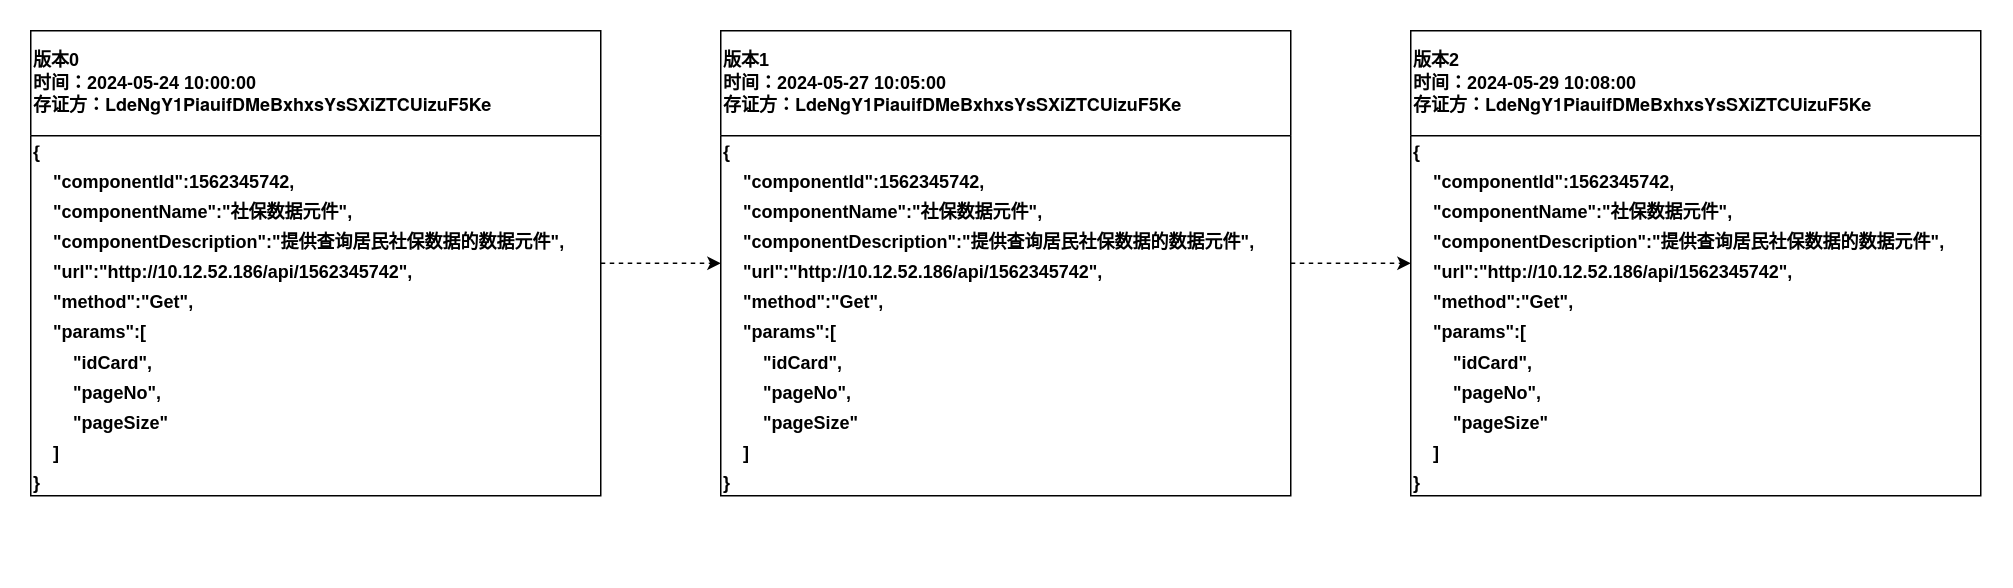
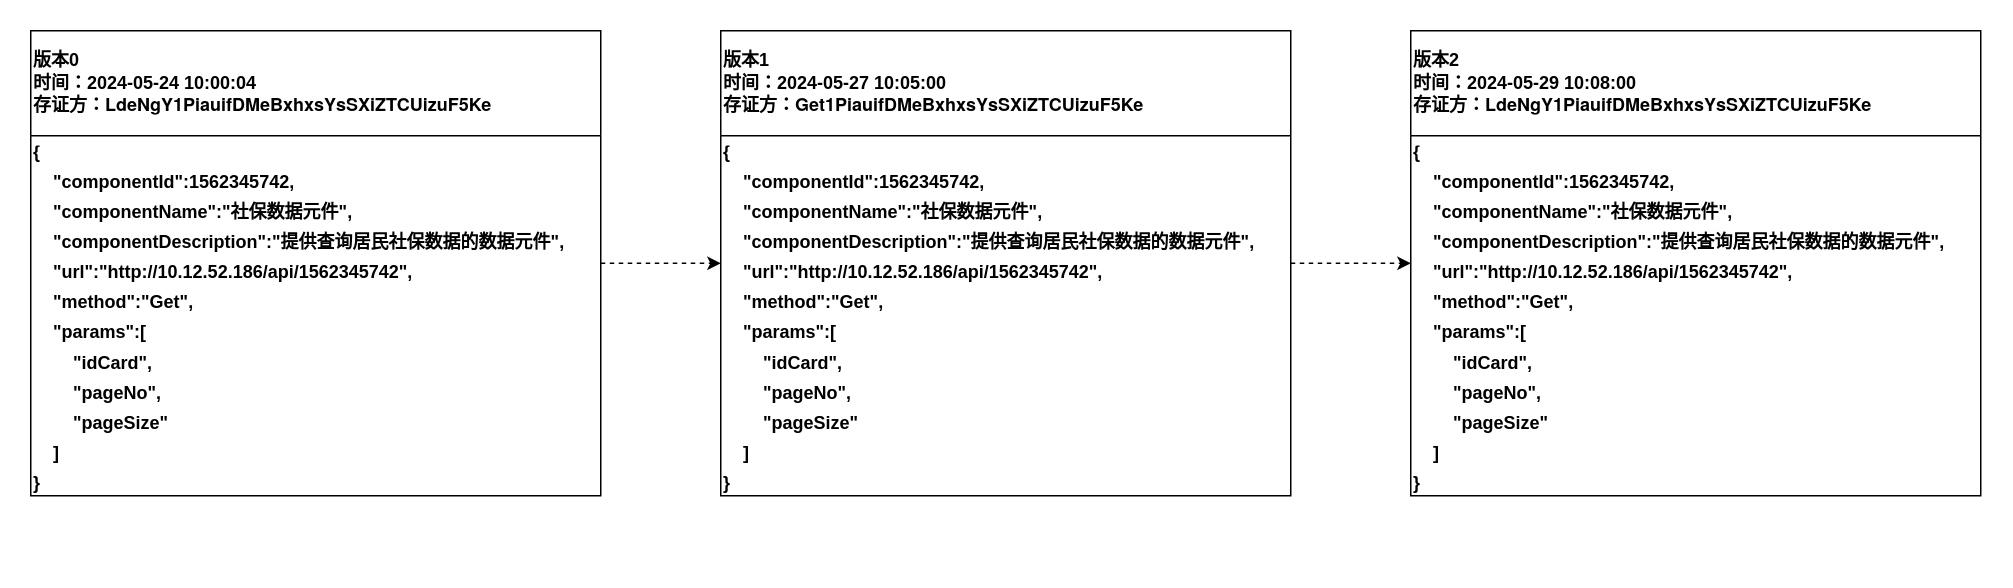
  <mxCell id="0" />
  <mxCell id="1" parent="0" />
  <mxCell id="2" value="" style="edgeStyle=orthogonalEdgeStyle;rounded=0;orthogonalLoop=1;jettySize=auto;html=1;dashed=1;" parent="1" source="3" target="6" edge="1"><mxGeometry relative="1" as="geometry" /></mxCell>
- <mxCell id="3" value="版本0&lt;div&gt;时间：2024-05-24 10:00:00&lt;/div&gt;&lt;div&gt;存证方：&lt;span style=&quot;background-color: rgb(255, 255, 255); font-family: &amp;quot;Helvetica Neue&amp;quot;, Helvetica, Arial, &amp;quot;PingFang SC&amp;quot;, &amp;quot;Hiragino Sans GB&amp;quot;, &amp;quot;Heiti SC&amp;quot;, &amp;quot;Microsoft YaHei&amp;quot;, &amp;quot;WenQuanYi Micro Hei&amp;quot;, sans-serif;&quot;&gt;&lt;font style=&quot;font-size: 12px;&quot;&gt;LdeNgY1PiauifDMeBxhxsYsSXiZTCUizuF5Ke&lt;/font&gt;&lt;/span&gt;&lt;/div&gt;" style="swimlane;whiteSpace=wrap;html=1;startSize=70;align=left;" parent="1" vertex="1"><mxGeometry x="20" y="20" width="380" height="310" as="geometry"><mxRectangle x="140" y="510" width="70" height="40" as="alternateBounds" /></mxGeometry></mxCell>
+ <mxCell id="3" value="版本0&lt;div&gt;时间：2024-05-24 10:00:04&lt;/div&gt;&lt;div&gt;存证方：&lt;span style=&quot;background-color: rgb(255, 255, 255); font-family: &amp;quot;Helvetica Neue&amp;quot;, Helvetica, Arial, &amp;quot;PingFang SC&amp;quot;, &amp;quot;Hiragino Sans GB&amp;quot;, &amp;quot;Heiti SC&amp;quot;, &amp;quot;Microsoft YaHei&amp;quot;, &amp;quot;WenQuanYi Micro Hei&amp;quot;, sans-serif;&quot;&gt;&lt;font style=&quot;font-size: 12px;&quot;&gt;LdeNgY1PiauifDMeBxhxsYsSXiZTCUizuF5Ke&lt;/font&gt;&lt;/span&gt;&lt;/div&gt;" style="swimlane;whiteSpace=wrap;html=1;startSize=70;align=left;" parent="1" vertex="1"><mxGeometry x="20" y="20" width="380" height="310" as="geometry"><mxRectangle x="140" y="510" width="70" height="40" as="alternateBounds" /></mxGeometry></mxCell>
  <mxCell id="4" value="&lt;h1 style=&quot;margin-top: 0px; line-height: 0%;&quot;&gt;&lt;font style=&quot;font-size: 12px;&quot;&gt;{&lt;/font&gt;&lt;/h1&gt;&lt;h1 style=&quot;margin-top: 0px; line-height: 0%;&quot;&gt;&lt;font style=&quot;font-size: 12px;&quot;&gt;&amp;nbsp; &amp;nbsp; &quot;componentId&quot;:1562345742,&lt;/font&gt;&lt;/h1&gt;&lt;h1 style=&quot;margin-top: 0px; line-height: 0%;&quot;&gt;&lt;font style=&quot;font-size: 12px;&quot;&gt;&amp;nbsp; &amp;nbsp; &quot;componentName&quot;:&quot;社保数据元件&quot;,&lt;/font&gt;&lt;/h1&gt;&lt;h1 style=&quot;margin-top: 0px; line-height: 0%;&quot;&gt;&lt;font style=&quot;font-size: 12px;&quot;&gt;&amp;nbsp; &amp;nbsp; &quot;componentDescription&quot;:&quot;提供查询居民社保数据的数据元件&quot;,&lt;/font&gt;&lt;/h1&gt;&lt;h1 style=&quot;margin-top: 0px; line-height: 0%;&quot;&gt;&lt;font style=&quot;font-size: 12px;&quot;&gt;&amp;nbsp; &amp;nbsp; &quot;url&quot;:&quot;http://10.12.52.186/api/1562345742&quot;,&lt;/font&gt;&lt;/h1&gt;&lt;h1 style=&quot;margin-top: 0px; line-height: 0%;&quot;&gt;&lt;font style=&quot;font-size: 12px;&quot;&gt;&amp;nbsp; &amp;nbsp; &quot;method&quot;:&quot;Get&quot;,&lt;/font&gt;&lt;/h1&gt;&lt;h1 style=&quot;margin-top: 0px; line-height: 0%;&quot;&gt;&lt;font style=&quot;font-size: 12px;&quot;&gt;&amp;nbsp; &amp;nbsp; &quot;params&quot;:[&lt;/font&gt;&lt;/h1&gt;&lt;h1 style=&quot;margin-top: 0px; line-height: 0%;&quot;&gt;&lt;font style=&quot;font-size: 12px;&quot;&gt;&amp;nbsp; &amp;nbsp; &amp;nbsp; &amp;nbsp; &quot;idCard&quot;,&lt;/font&gt;&lt;/h1&gt;&lt;h1 style=&quot;margin-top: 0px; line-height: 0%;&quot;&gt;&lt;font style=&quot;font-size: 12px;&quot;&gt;&amp;nbsp; &amp;nbsp; &amp;nbsp; &amp;nbsp; &quot;pageNo&quot;,&lt;/font&gt;&lt;/h1&gt;&lt;h1 style=&quot;margin-top: 0px; line-height: 0%;&quot;&gt;&lt;font style=&quot;font-size: 12px;&quot;&gt;&amp;nbsp; &amp;nbsp; &amp;nbsp; &amp;nbsp; &quot;pageSize&quot;&lt;/font&gt;&lt;/h1&gt;&lt;h1 style=&quot;margin-top: 0px; line-height: 0%;&quot;&gt;&lt;font style=&quot;font-size: 12px;&quot;&gt;&amp;nbsp; &amp;nbsp; ]&lt;/font&gt;&lt;/h1&gt;&lt;h1 style=&quot;margin-top: 0px; line-height: 0%;&quot;&gt;&lt;font style=&quot;font-size: 12px;&quot;&gt;}&lt;/font&gt;&lt;/h1&gt;" style="text;html=1;whiteSpace=wrap;overflow=hidden;rounded=0;" parent="3" vertex="1"><mxGeometry y="70" width="360" height="280" as="geometry" /></mxCell>
  <mxCell id="5" value="" style="edgeStyle=orthogonalEdgeStyle;rounded=0;orthogonalLoop=1;jettySize=auto;html=1;dashed=1;" parent="1" source="6" target="8" edge="1"><mxGeometry relative="1" as="geometry" /></mxCell>
- <mxCell id="6" value="版本1&lt;div&gt;时间：2024-05-27 10:05:00&lt;/div&gt;&lt;div&gt;存证方：&lt;span style=&quot;background-color: rgb(255, 255, 255); font-family: &amp;quot;Helvetica Neue&amp;quot;, Helvetica, Arial, &amp;quot;PingFang SC&amp;quot;, &amp;quot;Hiragino Sans GB&amp;quot;, &amp;quot;Heiti SC&amp;quot;, &amp;quot;Microsoft YaHei&amp;quot;, &amp;quot;WenQuanYi Micro Hei&amp;quot;, sans-serif;&quot;&gt;LdeNgY1PiauifDMeBxhxsYsSXiZTCUizuF5Ke&lt;/span&gt;&lt;br&gt;&lt;/div&gt;" style="swimlane;whiteSpace=wrap;html=1;startSize=70;align=left;" parent="1" vertex="1"><mxGeometry x="480" y="20" width="380" height="310" as="geometry"><mxRectangle x="140" y="510" width="70" height="40" as="alternateBounds" /></mxGeometry></mxCell>
+ <mxCell id="6" value="版本1&lt;div&gt;时间：2024-05-27 10:05:00&lt;/div&gt;&lt;div&gt;存证方：&lt;span style=&quot;background-color: rgb(255, 255, 255); font-family: &amp;quot;Helvetica Neue&amp;quot;, Helvetica, Arial, &amp;quot;PingFang SC&amp;quot;, &amp;quot;Hiragino Sans GB&amp;quot;, &amp;quot;Heiti SC&amp;quot;, &amp;quot;Microsoft YaHei&amp;quot;, &amp;quot;WenQuanYi Micro Hei&amp;quot;, sans-serif;&quot;&gt;Get1PiauifDMeBxhxsYsSXiZTCUizuF5Ke&lt;/span&gt;&lt;br&gt;&lt;/div&gt;" style="swimlane;whiteSpace=wrap;html=1;startSize=70;align=left;" parent="1" vertex="1"><mxGeometry x="480" y="20" width="380" height="310" as="geometry"><mxRectangle x="140" y="510" width="70" height="40" as="alternateBounds" /></mxGeometry></mxCell>
  <mxCell id="7" value="&lt;h1 style=&quot;margin-top: 0px; line-height: 0%;&quot;&gt;&lt;font style=&quot;font-size: 12px;&quot;&gt;{&lt;/font&gt;&lt;/h1&gt;&lt;h1 style=&quot;margin-top: 0px; line-height: 0%;&quot;&gt;&lt;font style=&quot;font-size: 12px;&quot;&gt;&amp;nbsp; &amp;nbsp; &quot;componentId&quot;:1562345742,&lt;/font&gt;&lt;/h1&gt;&lt;h1 style=&quot;margin-top: 0px; line-height: 0%;&quot;&gt;&lt;font style=&quot;font-size: 12px;&quot;&gt;&amp;nbsp; &amp;nbsp; &quot;componentName&quot;:&quot;社保数据元件&quot;,&lt;/font&gt;&lt;/h1&gt;&lt;h1 style=&quot;margin-top: 0px; line-height: 0%;&quot;&gt;&lt;font style=&quot;font-size: 12px;&quot;&gt;&amp;nbsp; &amp;nbsp; &quot;componentDescription&quot;:&quot;提供查询居民社保数据的数据元件&quot;,&lt;/font&gt;&lt;/h1&gt;&lt;h1 style=&quot;margin-top: 0px; line-height: 0%;&quot;&gt;&lt;font style=&quot;font-size: 12px;&quot;&gt;&amp;nbsp; &amp;nbsp; &quot;url&quot;:&quot;http://10.12.52.186/api/1562345742&quot;,&lt;/font&gt;&lt;/h1&gt;&lt;h1 style=&quot;margin-top: 0px; line-height: 0%;&quot;&gt;&lt;font style=&quot;font-size: 12px;&quot;&gt;&amp;nbsp; &amp;nbsp; &quot;method&quot;:&quot;Get&quot;,&lt;/font&gt;&lt;/h1&gt;&lt;h1 style=&quot;margin-top: 0px; line-height: 0%;&quot;&gt;&lt;font style=&quot;font-size: 12px;&quot;&gt;&amp;nbsp; &amp;nbsp; &quot;params&quot;:[&lt;/font&gt;&lt;/h1&gt;&lt;h1 style=&quot;margin-top: 0px; line-height: 0%;&quot;&gt;&lt;font style=&quot;font-size: 12px;&quot;&gt;&amp;nbsp; &amp;nbsp; &amp;nbsp; &amp;nbsp; &quot;idCard&quot;,&lt;/font&gt;&lt;/h1&gt;&lt;h1 style=&quot;margin-top: 0px; line-height: 0%;&quot;&gt;&lt;font style=&quot;font-size: 12px;&quot;&gt;&amp;nbsp; &amp;nbsp; &amp;nbsp; &amp;nbsp; &quot;pageNo&quot;,&lt;/font&gt;&lt;/h1&gt;&lt;h1 style=&quot;margin-top: 0px; line-height: 0%;&quot;&gt;&lt;font style=&quot;font-size: 12px;&quot;&gt;&amp;nbsp; &amp;nbsp; &amp;nbsp; &amp;nbsp; &quot;pageSize&quot;&lt;/font&gt;&lt;/h1&gt;&lt;h1 style=&quot;margin-top: 0px; line-height: 0%;&quot;&gt;&lt;font style=&quot;font-size: 12px;&quot;&gt;&amp;nbsp; &amp;nbsp; ]&lt;/font&gt;&lt;/h1&gt;&lt;h1 style=&quot;margin-top: 0px; line-height: 0%;&quot;&gt;&lt;font style=&quot;font-size: 12px;&quot;&gt;}&lt;/font&gt;&lt;/h1&gt;" style="text;html=1;whiteSpace=wrap;overflow=hidden;rounded=0;" parent="6" vertex="1"><mxGeometry y="70" width="360" height="280" as="geometry" /></mxCell>
  <mxCell id="8" value="版本2&lt;div&gt;时间：2024-05-29 10:08:00&lt;/div&gt;&lt;div&gt;存证方：&lt;span style=&quot;background-color: rgb(255, 255, 255); font-family: &amp;quot;Helvetica Neue&amp;quot;, Helvetica, Arial, &amp;quot;PingFang SC&amp;quot;, &amp;quot;Hiragino Sans GB&amp;quot;, &amp;quot;Heiti SC&amp;quot;, &amp;quot;Microsoft YaHei&amp;quot;, &amp;quot;WenQuanYi Micro Hei&amp;quot;, sans-serif;&quot;&gt;LdeNgY1PiauifDMeBxhxsYsSXiZTCUizuF5Ke&lt;/span&gt;&lt;br&gt;&lt;/div&gt;" style="swimlane;whiteSpace=wrap;html=1;startSize=70;align=left;" parent="1" vertex="1"><mxGeometry x="940" y="20" width="380" height="310" as="geometry"><mxRectangle x="140" y="510" width="70" height="40" as="alternateBounds" /></mxGeometry></mxCell>
  <mxCell id="9" value="&lt;h1 style=&quot;margin-top: 0px; line-height: 0%;&quot;&gt;&lt;font style=&quot;font-size: 12px;&quot;&gt;{&lt;/font&gt;&lt;/h1&gt;&lt;h1 style=&quot;margin-top: 0px; line-height: 0%;&quot;&gt;&lt;font style=&quot;font-size: 12px;&quot;&gt;&amp;nbsp; &amp;nbsp; &quot;componentId&quot;:1562345742,&lt;/font&gt;&lt;/h1&gt;&lt;h1 style=&quot;margin-top: 0px; line-height: 0%;&quot;&gt;&lt;font style=&quot;font-size: 12px;&quot;&gt;&amp;nbsp; &amp;nbsp; &quot;componentName&quot;:&quot;社保数据元件&quot;,&lt;/font&gt;&lt;/h1&gt;&lt;h1 style=&quot;margin-top: 0px; line-height: 0%;&quot;&gt;&lt;font style=&quot;font-size: 12px;&quot;&gt;&amp;nbsp; &amp;nbsp; &quot;componentDescription&quot;:&quot;提供查询居民社保数据的数据元件&quot;,&lt;/font&gt;&lt;/h1&gt;&lt;h1 style=&quot;margin-top: 0px; line-height: 0%;&quot;&gt;&lt;font style=&quot;font-size: 12px;&quot;&gt;&amp;nbsp; &amp;nbsp; &quot;url&quot;:&quot;http://10.12.52.186/api/1562345742&quot;,&lt;/font&gt;&lt;/h1&gt;&lt;h1 style=&quot;margin-top: 0px; line-height: 0%;&quot;&gt;&lt;font style=&quot;font-size: 12px;&quot;&gt;&amp;nbsp; &amp;nbsp; &quot;method&quot;:&quot;Get&quot;,&lt;/font&gt;&lt;/h1&gt;&lt;h1 style=&quot;margin-top: 0px; line-height: 0%;&quot;&gt;&lt;font style=&quot;font-size: 12px;&quot;&gt;&amp;nbsp; &amp;nbsp; &quot;params&quot;:[&lt;/font&gt;&lt;/h1&gt;&lt;h1 style=&quot;margin-top: 0px; line-height: 0%;&quot;&gt;&lt;font style=&quot;font-size: 12px;&quot;&gt;&amp;nbsp; &amp;nbsp; &amp;nbsp; &amp;nbsp; &quot;idCard&quot;,&lt;/font&gt;&lt;/h1&gt;&lt;h1 style=&quot;margin-top: 0px; line-height: 0%;&quot;&gt;&lt;font style=&quot;font-size: 12px;&quot;&gt;&amp;nbsp; &amp;nbsp; &amp;nbsp; &amp;nbsp; &quot;pageNo&quot;,&lt;/font&gt;&lt;/h1&gt;&lt;h1 style=&quot;margin-top: 0px; line-height: 0%;&quot;&gt;&lt;font style=&quot;font-size: 12px;&quot;&gt;&amp;nbsp; &amp;nbsp; &amp;nbsp; &amp;nbsp; &quot;pageSize&quot;&lt;/font&gt;&lt;/h1&gt;&lt;h1 style=&quot;margin-top: 0px; line-height: 0%;&quot;&gt;&lt;font style=&quot;font-size: 12px;&quot;&gt;&amp;nbsp; &amp;nbsp; ]&lt;/font&gt;&lt;/h1&gt;&lt;h1 style=&quot;margin-top: 0px; line-height: 0%;&quot;&gt;&lt;font style=&quot;font-size: 12px;&quot;&gt;}&lt;/font&gt;&lt;/h1&gt;" style="text;html=1;whiteSpace=wrap;overflow=hidden;rounded=0;" parent="8" vertex="1"><mxGeometry y="70" width="360" height="280" as="geometry" /></mxCell>
